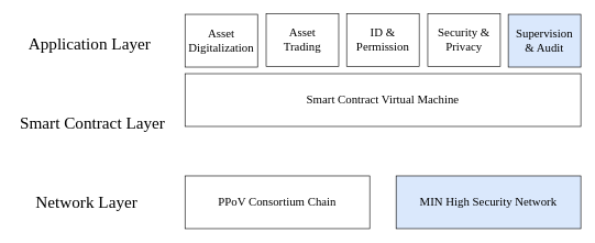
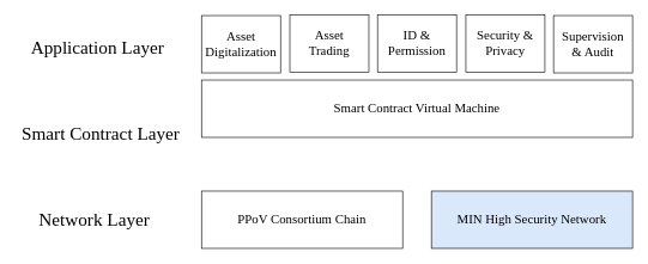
  <mxCell id="0" />
  <mxCell id="1" parent="0" />
  <mxCell id="2" value="&lt;div style=&quot;font-size: 1px&quot;&gt;&lt;font style=&quot;font-size: 25.4px; font-family: &amp;quot;Times New Roman&amp;quot;; direction: ltr; letter-spacing: 0px; line-height: 120%; opacity: 1;&quot;&gt;Network Layer&lt;br&gt;&lt;/font&gt;&lt;/div&gt;" style="verticalAlign=middle;align=center;overflow=width;vsdxID=10;fillColor=none;gradientColor=none;shape=stencil(nZBLDoAgDERP0z3SIyjew0SURgSD+Lu9kMZoXLhwN9O+tukAlrNpJg1SzDH4QW/URgNYgZTkjA4UkwJUgGXng+6DX1zLfmoymdXo17xh5zmRJ6Q42BWCfc2oJfdAr+Yv+AP9Cb7OJ3H/2JG1HNGz/84klThPVCc=);strokeColor=none;points=[];labelBackgroundColor=none;rounded=0;html=1;whiteSpace=wrap;" vertex="1" parent="1"><mxGeometry x="42" y="281" width="178" height="50" as="geometry" /></mxCell>
  <mxCell id="3" value="&lt;div style=&quot;font-size: 1px&quot;&gt;&lt;font style=&quot;font-size: 25.4px; font-family: &amp;quot;Times New Roman&amp;quot;; direction: ltr; letter-spacing: 0px; line-height: 120%; opacity: 1;&quot;&gt;Smart Contract Layer&lt;br&gt;&lt;/font&gt;&lt;/div&gt;" style="verticalAlign=middle;align=center;overflow=width;vsdxID=11;fillColor=none;gradientColor=none;shape=stencil(nZBLDoAgDERP0z3SIyjew0SURgSD+Lu9kMZoXLhwN9O+tukAlrNpJg1SzDH4QW/URgNYgZTkjA4UkwJUgGXng+6DX1zLfmoymdXo17xh5zmRJ6Q42BWCfc2oJfdAr+Yv+AP9Cb7OJ3H/2JG1HNGz/84klThPVCc=);strokeColor=none;points=[];labelBackgroundColor=none;rounded=0;html=1;whiteSpace=wrap;" vertex="1" parent="1"><mxGeometry x="20" y="161" width="240" height="50" as="geometry" /></mxCell>
  <mxCell id="4" value="&lt;div style=&quot;font-size: 1px&quot;&gt;&lt;font style=&quot;font-size: 25.4px; font-family: &amp;quot;Times New Roman&amp;quot;; direction: ltr; letter-spacing: 0px; line-height: 120%; opacity: 1;&quot;&gt;Application Layer&lt;br&gt;&lt;/font&gt;&lt;/div&gt;" style="verticalAlign=middle;align=center;overflow=width;vsdxID=12;fillColor=none;gradientColor=none;shape=stencil(nZBLDoAgDERP0z3SIyjew0SURgSD+Lu9kMZoXLhwN9O+tukAlrNpJg1SzDH4QW/URgNYgZTkjA4UkwJUgGXng+6DX1zLfmoymdXo17xh5zmRJ6Q42BWCfc2oJfdAr+Yv+AP9Cb7OJ3H/2JG1HNGz/84klThPVCc=);strokeColor=none;points=[];labelBackgroundColor=none;rounded=0;html=1;whiteSpace=wrap;" vertex="1" parent="1"><mxGeometry x="41" y="41" width="189" height="50" as="geometry" /></mxCell>
  <mxCell id="5" value="&lt;font style=&quot;font-size: 18px;&quot; face=&quot;Times New Roman&quot;&gt;Asset Digitalization&lt;/font&gt;" style="rounded=0;whiteSpace=wrap;html=1;" vertex="1" parent="1"><mxGeometry x="280" y="21" width="110" height="80" as="geometry" /></mxCell>
  <mxCell id="6" value="&lt;font style=&quot;font-size: 18px;&quot; face=&quot;Times New Roman&quot;&gt;Asset&lt;br&gt;Trading&lt;/font&gt;" style="rounded=0;whiteSpace=wrap;html=1;" vertex="1" parent="1"><mxGeometry x="403" y="20" width="110" height="80" as="geometry" /></mxCell>
  <mxCell id="7" value="&lt;font face=&quot;Times New Roman&quot;&gt;&lt;span style=&quot;font-size: 18px;&quot;&gt;ID &amp;amp;&lt;br&gt;Permission&lt;/span&gt;&lt;/font&gt;" style="rounded=0;whiteSpace=wrap;html=1;" vertex="1" parent="1"><mxGeometry x="525" y="20" width="110" height="80" as="geometry" /></mxCell>
  <mxCell id="8" value="&lt;font face=&quot;Times New Roman&quot;&gt;&lt;span style=&quot;font-size: 18px;&quot;&gt;Security &amp;amp;&lt;br&gt;Privacy&lt;/span&gt;&lt;/font&gt;" style="rounded=0;whiteSpace=wrap;html=1;" vertex="1" parent="1"><mxGeometry x="648" y="20" width="110" height="80" as="geometry" /></mxCell>
- <mxCell id="9" value="&lt;font face=&quot;Times New Roman&quot;&gt;&lt;span style=&quot;font-size: 18px;&quot;&gt;Supervision&lt;br&gt;&amp;amp; Audit&lt;/span&gt;&lt;/font&gt;" style="rounded=0;whiteSpace=wrap;html=1;fillColor=#dae8fc;" vertex="1" parent="1"><mxGeometry x="770" y="21" width="110" height="80" as="geometry" /></mxCell>
+ <mxCell id="9" value="&lt;font face=&quot;Times New Roman&quot;&gt;&lt;span style=&quot;font-size: 18px;&quot;&gt;Supervision&lt;br&gt;&amp;amp; Audit&lt;/span&gt;&lt;/font&gt;" style="rounded=0;whiteSpace=wrap;html=1;" vertex="1" parent="1"><mxGeometry x="770" y="21" width="110" height="80" as="geometry" /></mxCell>
  <mxCell id="10" value="&lt;font style=&quot;font-size: 18px;&quot; face=&quot;Times New Roman&quot;&gt;Smart Contract Virtual Machine&lt;/font&gt;" style="rounded=0;whiteSpace=wrap;html=1;" vertex="1" parent="1"><mxGeometry x="280" y="111" width="600" height="80" as="geometry" /></mxCell>
  <mxCell id="11" value="&lt;font style=&quot;font-size: 18px;&quot; face=&quot;Times New Roman&quot;&gt;PPoV Consortium Chain&lt;/font&gt;" style="rounded=0;whiteSpace=wrap;html=1;" vertex="1" parent="1"><mxGeometry x="280" y="266" width="280" height="80" as="geometry" /></mxCell>
  <mxCell id="12" value="&lt;font style=&quot;font-size: 18px;&quot; face=&quot;Times New Roman&quot;&gt;MIN High Security Network&lt;/font&gt;" style="rounded=0;whiteSpace=wrap;html=1;fillColor=#dae8fc;" vertex="1" parent="1"><mxGeometry x="600" y="266" width="280" height="80" as="geometry" /></mxCell>
